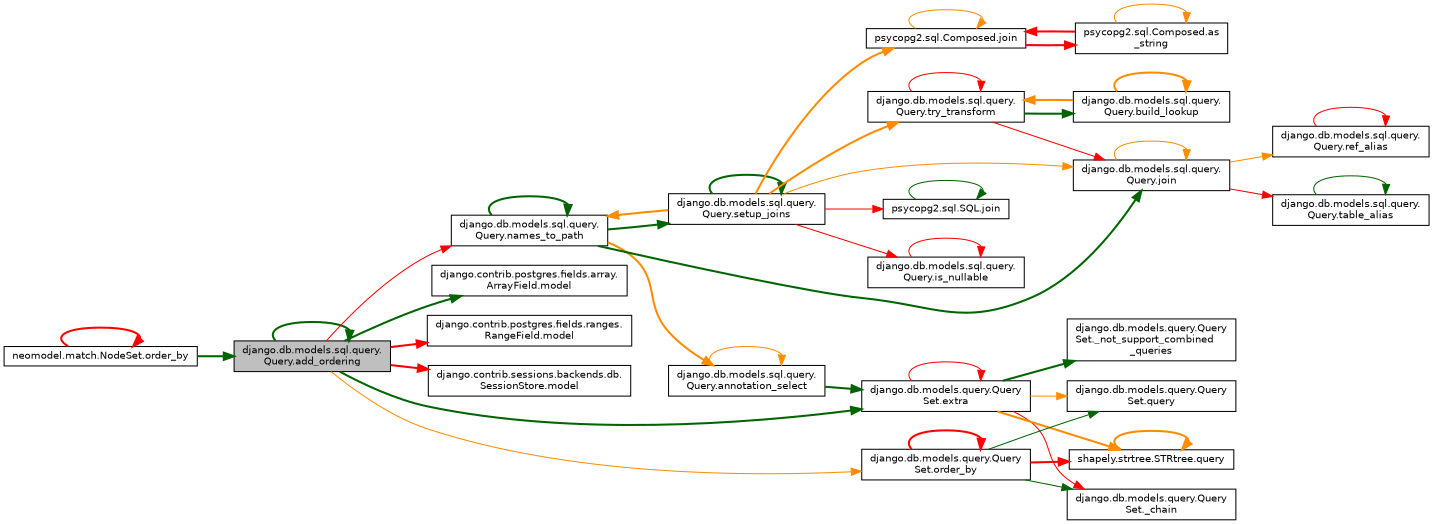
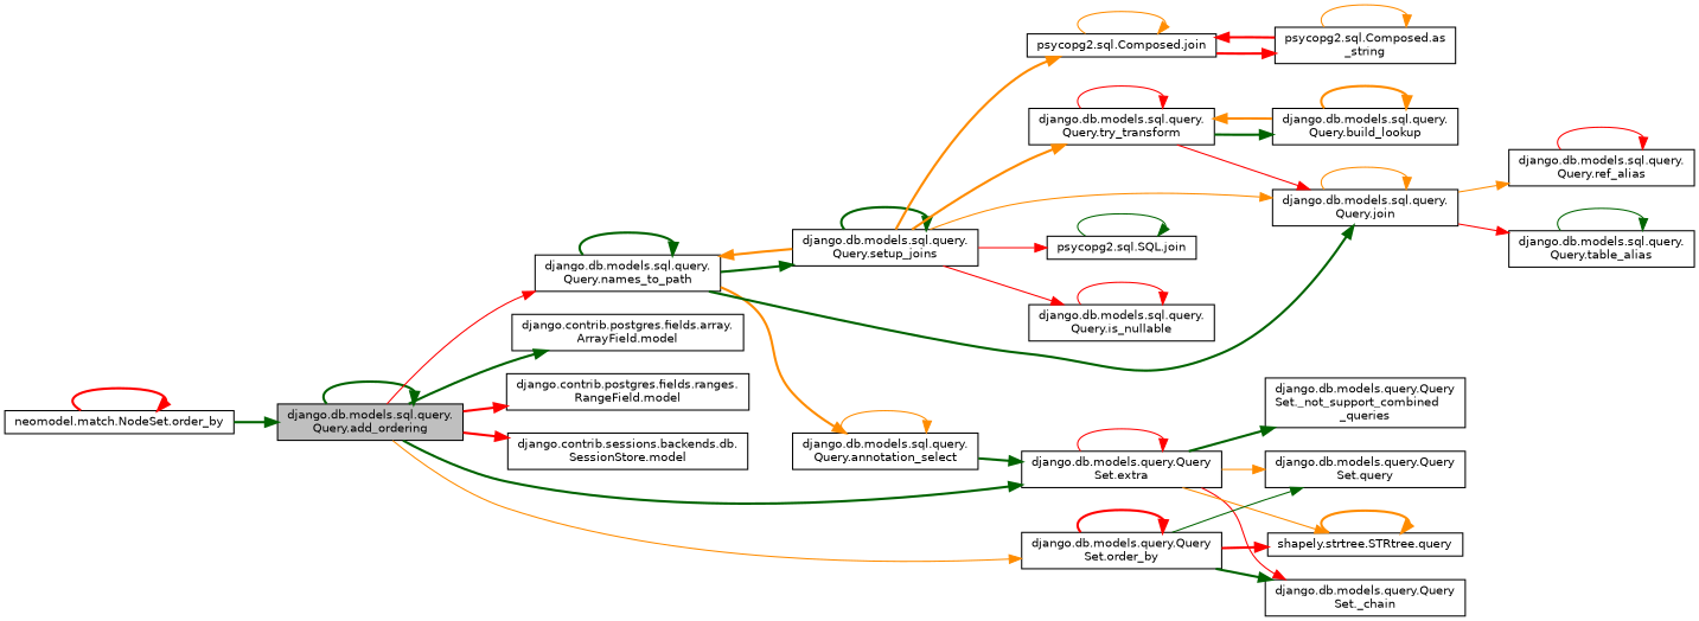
  digraph {
    rankdir=LR
    node [color=black fillcolor=white fontname=Helvetica fontsize=10 shape=record style=filled]
    edge [color=red fontname=Helvetica fontsize=10 labelfontname=Helvetica labelfontsize=10 style=bold]
    n1 [fillcolor=grey75 fontcolor=black height=0.2 label="django.db.models.sql.query.\lQuery.add_ordering" width=0.4]
    n2 [height=0.2 label="django.db.models.query.Query\lSet.extra" width=0.4]
    n3 [height=0.2 label="django.contrib.postgres.fields.array.\lArrayField.model" width=0.4]
    n4 [height=0.2 label="django.contrib.postgres.fields.ranges.\lRangeField.model" width=0.4]
    n5 [height=0.2 label="django.contrib.sessions.backends.db.\lSessionStore.model" width=0.4]
    n6 [height=0.2 label="django.db.models.sql.query.\lQuery.names_to_path" width=0.4]
    n7 [height=0.2 label="django.db.models.query.Query\lSet.order_by" width=0.4]
    n8 [height=0.2 label="django.db.models.query.Query\lSet._chain" width=0.4]
    n9 [height=0.2 label="django.db.models.query.Query\lSet._not_support_combined\l_queries" width=0.4]
    n10 [height=0.2 label="django.db.models.query.Query\lSet.query" width=0.4]
    n11 [height=0.2 label="shapely.strtree.STRtree.query" width=0.4]
    n12 [height=0.2 label="django.db.models.sql.query.\lQuery.annotation_select" width=0.4]
    n13 [height=0.2 label="django.db.models.sql.query.\lQuery.join" width=0.4]
    n14 [height=0.2 label="django.db.models.sql.query.\lQuery.setup_joins" width=0.4]
    n15 [height=0.2 label="neomodel.match.NodeSet.order_by" width=0.4]
    n16 [height=0.2 label="django.db.models.sql.query.\lQuery.ref_alias" width=0.4]
    n17 [height=0.2 label="django.db.models.sql.query.\lQuery.table_alias" width=0.4]
    n18 [height=0.2 label="django.db.models.sql.query.\lQuery.is_nullable" width=0.4]
    n19 [height=0.2 label="psycopg2.sql.Composed.join" width=0.4]
    n20 [height=0.2 label="psycopg2.sql.SQL.join" width=0.4]
    n21 [height=0.2 label="django.db.models.sql.query.\lQuery.try_transform" width=0.4]
    n22 [height=0.2 label="psycopg2.sql.Composed.as\l_string" width=0.4]
    n23 [height=0.2 label="django.db.models.sql.query.\lQuery.build_lookup" width=0.4]
    n1 -> n1 [color=darkgreen]
    n1 -> n2 [color=darkgreen]
    n1 -> n3 [color=darkgreen]
    n1 -> n4
    n1 -> n5
    n1 -> n6 [style=solid]
    n1 -> n7 [color=darkorange style=solid]
    n2 -> n2 [style=solid]
    n2 -> n8 [style=solid]
    n2 -> n9 [color=darkgreen]
    n2 -> n10 [color=darkorange style=solid]
-   n2 -> n11 [color=darkorange]
+   n2 -> n11 [color=darkorange style=solid]
    n6 -> n6 [color=darkgreen]
    n6 -> n12 [color=darkorange]
    n6 -> n13 [color=darkgreen]
    n6 -> n14 [color=darkgreen]
    n7 -> n7
-   n7 -> n8 [color=darkgreen style=solid]
+   n7 -> n8 [color=darkgreen]
    n7 -> n10 [color=darkgreen style=solid]
    n7 -> n11
    n11 -> n11 [color=darkorange]
    n12 -> n2 [color=darkgreen]
    n12 -> n12 [color=darkorange style=solid]
    n13 -> n13 [color=darkorange style=solid]
    n13 -> n16 [color=darkorange style=solid]
    n13 -> n17 [style=solid]
    n14 -> n6 [color=darkorange]
    n14 -> n13 [color=darkorange style=solid]
    n14 -> n14 [color=darkgreen]
    n14 -> n18 [style=solid]
    n14 -> n19 [color=darkorange]
    n14 -> n20 [style=solid]
    n14 -> n21 [color=darkorange]
    n15 -> n1 [color=darkgreen]
    n15 -> n15
    n16 -> n16 [style=solid]
    n17 -> n17 [color=darkgreen style=solid]
    n18 -> n18 [style=solid]
    n19 -> n19 [color=darkorange style=solid]
    n19 -> n22
    n20 -> n20 [color=darkgreen style=solid]
    n21 -> n13 [style=solid]
    n21 -> n21 [style=solid]
    n21 -> n23 [color=darkgreen]
    n22 -> n19
    n22 -> n22 [color=darkorange style=solid]
    n23 -> n21 [color=darkorange]
    n23 -> n23 [color=darkorange]
  }
